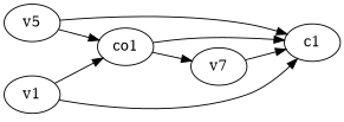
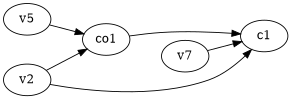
  strict digraph {
    rankdir=LR
    edge [weight=1]
    n1 [label=v5]
    c1
    co1
    n4 [label=v7]
-   v2 [label=v1]
-   n1 -> c1
+   v2
    n1 -> co1
    co1 -> c1
-   co1 -> n4
    n4 -> c1
    v2 -> c1
    v2 -> co1
  }
